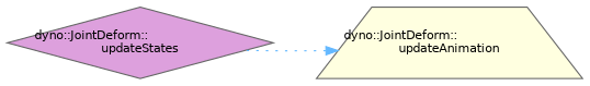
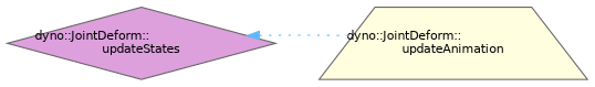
  digraph {
    rankdir=RL
    node [fontname=Helvetica fontsize=10 style=filled]
    n1 [color=gray40 fillcolor=lightyellow fontcolor=black height=0.2 label="dyno::JointDeform::\lupdateAnimation" shape=trapezium width=0.4]
    n2 [color=grey40 fillcolor=plum height=0.2 label="dyno::JointDeform::\lupdateStates" shape=diamond width=0.4]
-   n1 -> n2 [color=steelblue1 dir=back fontname=Helvetica fontsize=10 labelfontname=Helvetica labelfontsize=10 style=dotted]
+   n2 -> n1 [color=steelblue1 dir=back fontname=Helvetica fontsize=10 labelfontname=Helvetica labelfontsize=10 style=dotted]
  }
